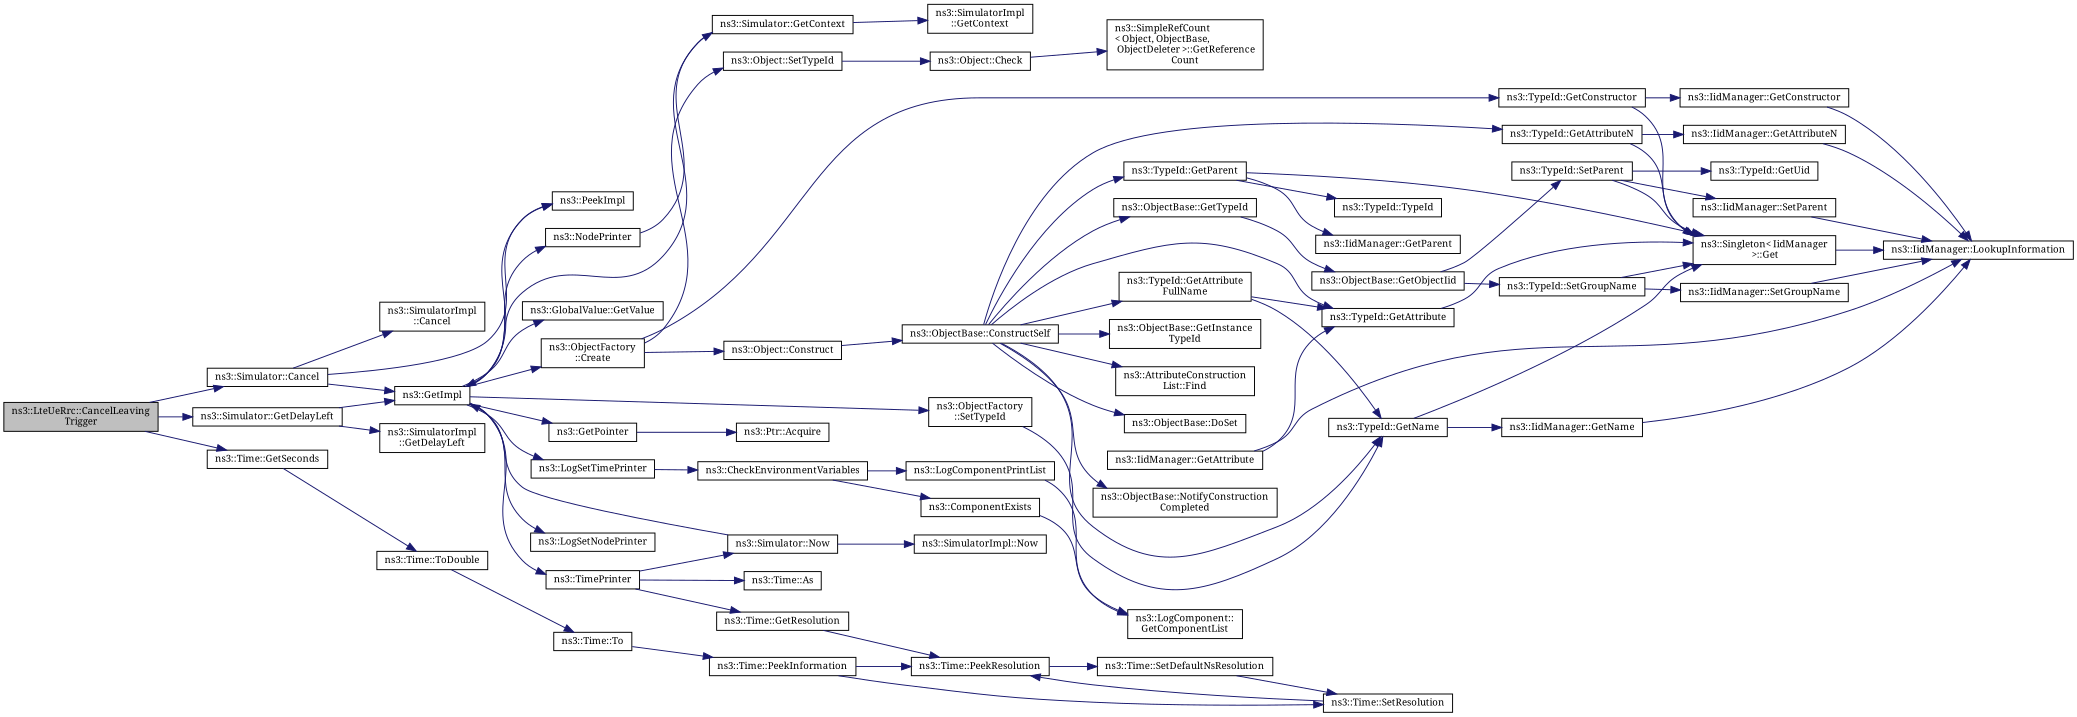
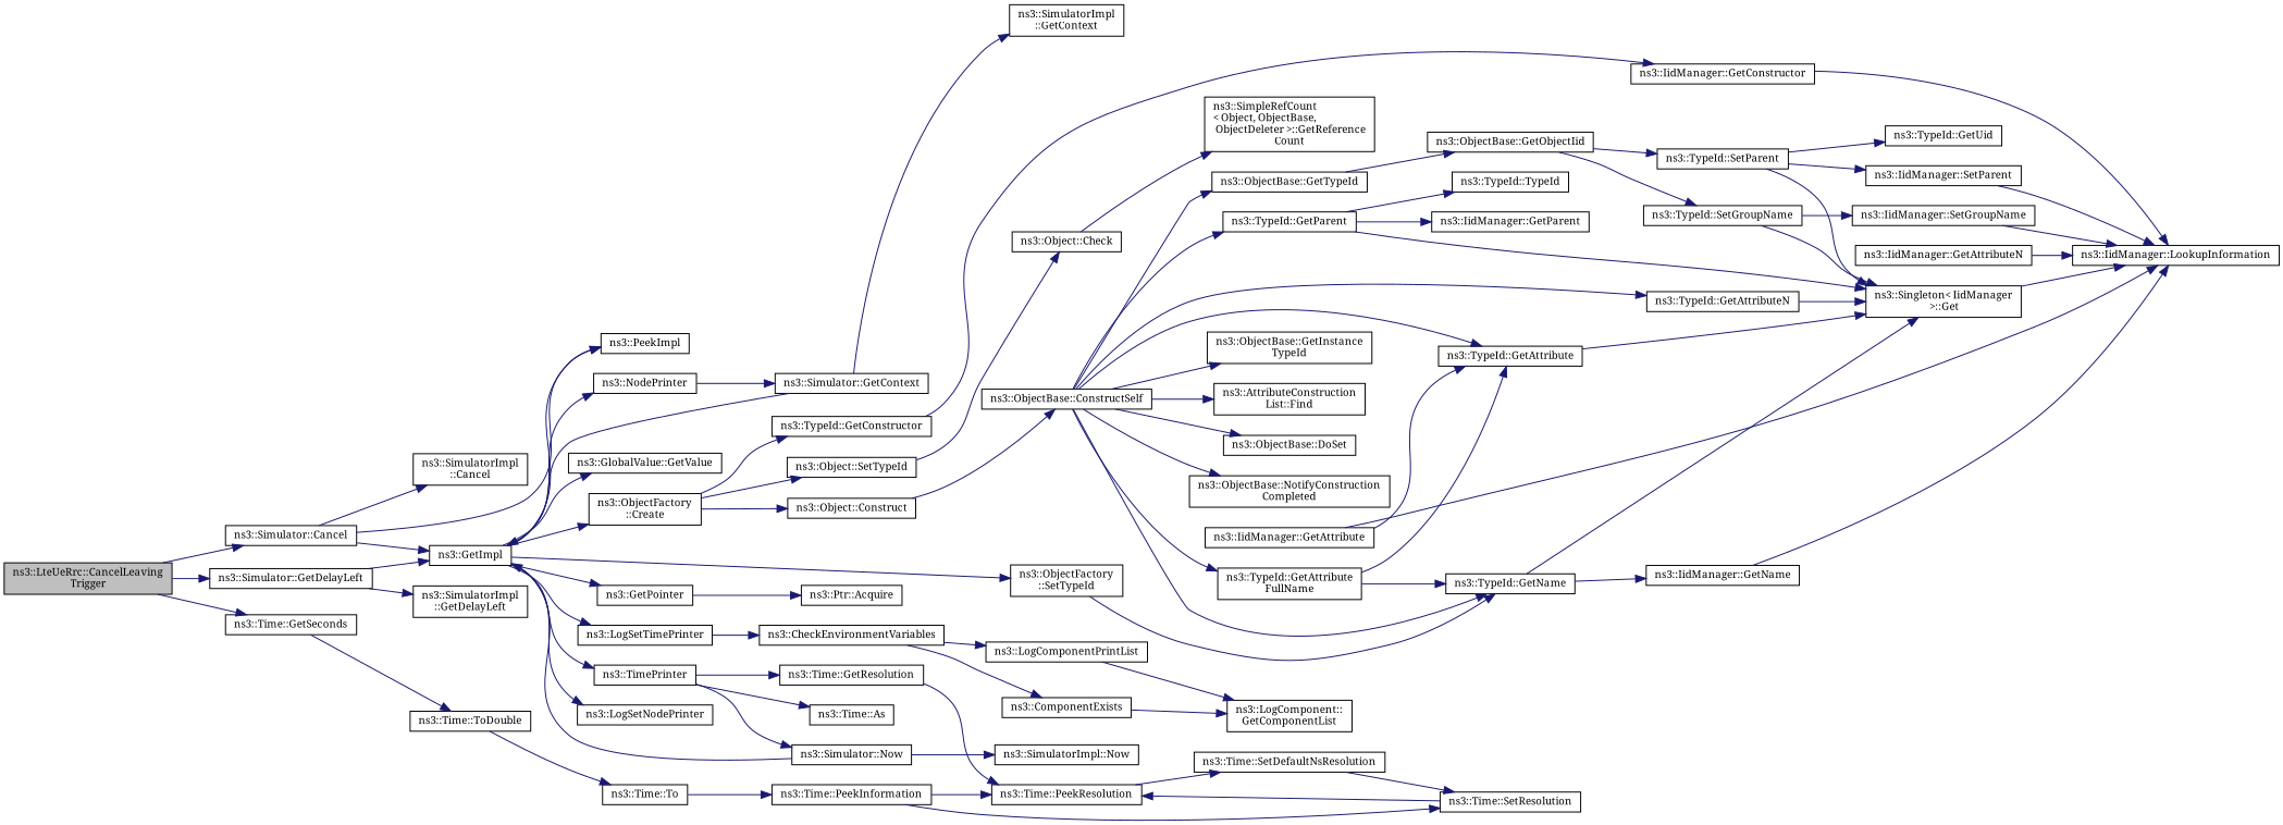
  digraph {
    fontname="Noto Serif"
    rankdir=LR
    node [color=black fillcolor=white fontname="Noto Serif" fontsize=10 shape=record style=filled]
    edge [color=midnightblue fontname="Noto Serif" fontsize=10 labelfontname=Helvetica labelfontsize=10 style=solid]
    n1 [fillcolor=grey75 fontcolor=black height=0.2 label="ns3::LteUeRrc::CancelLeaving\lTrigger" width=0.4]
    n2 [height=0.2 label="ns3::Simulator::GetDelayLeft" width=0.4]
    n3 [height=0.2 label="ns3::Time::GetSeconds" width=0.4]
    n4 [height=0.2 label="ns3::Simulator::Cancel" width=0.4]
    n5 [height=0.2 label="ns3::GetImpl" width=0.4]
    n6 [height=0.2 label="ns3::SimulatorImpl\l::GetDelayLeft" width=0.4]
    n7 [height=0.2 label="ns3::Time::ToDouble" width=0.4]
    n8 [height=0.2 label="ns3::PeekImpl" width=0.4]
    n9 [height=0.2 label="ns3::SimulatorImpl\l::Cancel" width=0.4]
    n10 [height=0.2 label="ns3::GlobalValue::GetValue" width=0.4]
    n11 [height=0.2 label="ns3::ObjectFactory\l::SetTypeId" width=0.4]
    n12 [height=0.2 label="ns3::GetPointer" width=0.4]
    n13 [height=0.2 label="ns3::ObjectFactory\l::Create" width=0.4]
    n14 [height=0.2 label="ns3::LogSetTimePrinter" width=0.4]
    n15 [height=0.2 label="ns3::TimePrinter" width=0.4]
    n16 [height=0.2 label="ns3::LogSetNodePrinter" width=0.4]
    n17 [height=0.2 label="ns3::NodePrinter" width=0.4]
    n18 [height=0.2 label="ns3::TypeId::GetName" width=0.4]
    n19 [height=0.2 label="ns3::Ptr::Acquire" width=0.4]
    n20 [height=0.2 label="ns3::TypeId::GetConstructor" width=0.4]
    n21 [height=0.2 label="ns3::Object::SetTypeId" width=0.4]
    n22 [height=0.2 label="ns3::Object::Construct" width=0.4]
    n23 [height=0.2 label="ns3::CheckEnvironmentVariables" width=0.4]
    n24 [height=0.2 label="ns3::Time::GetResolution" width=0.4]
    n25 [height=0.2 label="ns3::Simulator::Now" width=0.4]
    n26 [height=0.2 label="ns3::Time::As" width=0.4]
    n27 [height=0.2 label="ns3::Simulator::GetContext" width=0.4]
    n28 [height=0.2 label="ns3::Singleton\< IidManager\l \>::Get" width=0.4]
    n29 [height=0.2 label="ns3::IidManager::GetName" width=0.4]
    n30 [height=0.2 label="ns3::IidManager::LookupInformation" width=0.4]
    n31 [height=0.2 label="ns3::IidManager::GetConstructor" width=0.4]
    n32 [height=0.2 label="ns3::Object::Check" width=0.4]
    n33 [height=0.2 label="ns3::ObjectBase::ConstructSelf" width=0.4]
    n34 [height=0.2 label="ns3::SimpleRefCount\l\< Object, ObjectBase,\l ObjectDeleter \>::GetReference\lCount" width=0.4]
    n35 [height=0.2 label="ns3::ObjectBase::GetInstance\lTypeId" width=0.4]
    n36 [height=0.2 label="ns3::TypeId::GetAttributeN" width=0.4]
    n37 [height=0.2 label="ns3::TypeId::GetAttribute" width=0.4]
    n38 [height=0.2 label="ns3::AttributeConstruction\lList::Find" width=0.4]
    n39 [height=0.2 label="ns3::ObjectBase::DoSet" width=0.4]
    n40 [height=0.2 label="ns3::TypeId::GetAttribute\lFullName" width=0.4]
    n41 [height=0.2 label="ns3::TypeId::GetParent" width=0.4]
    n42 [height=0.2 label="ns3::ObjectBase::GetTypeId" width=0.4]
    n43 [height=0.2 label="ns3::ObjectBase::NotifyConstruction\lCompleted" width=0.4]
    n44 [height=0.2 label="ns3::IidManager::GetAttributeN" width=0.4]
    n45 [height=0.2 label="ns3::IidManager::GetParent" width=0.4]
    n46 [height=0.2 label="ns3::TypeId::TypeId" width=0.4]
    n47 [height=0.2 label="ns3::ObjectBase::GetObjectIid" width=0.4]
    n48 [height=0.2 label="ns3::IidManager::GetAttribute" width=0.4]
    n49 [height=0.2 label="ns3::TypeId::SetParent" width=0.4]
    n50 [height=0.2 label="ns3::TypeId::SetGroupName" width=0.4]
    n51 [height=0.2 label="ns3::TypeId::GetUid" width=0.4]
    n52 [height=0.2 label="ns3::IidManager::SetParent" width=0.4]
    n53 [height=0.2 label="ns3::IidManager::SetGroupName" width=0.4]
    n54 [height=0.2 label="ns3::ComponentExists" width=0.4]
    n55 [height=0.2 label="ns3::LogComponentPrintList" width=0.4]
    n56 [height=0.2 label="ns3::LogComponent::\lGetComponentList" width=0.4]
    n57 [height=0.2 label="ns3::Time::PeekResolution" width=0.4]
    n58 [height=0.2 label="ns3::SimulatorImpl::Now" width=0.4]
    n59 [height=0.2 label="ns3::Time::SetDefaultNsResolution" width=0.4]
    n60 [height=0.2 label="ns3::Time::SetResolution" width=0.4]
    n61 [height=0.2 label="ns3::SimulatorImpl\l::GetContext" width=0.4]
    n62 [height=0.2 label="ns3::Time::To" width=0.4]
    n63 [height=0.2 label="ns3::Time::PeekInformation" width=0.4]
    n1 -> n2
    n1 -> n3
    n1 -> n4
    n2 -> n5
    n2 -> n6
    n3 -> n7
    n4 -> n5
    n4 -> n8
    n4 -> n9
    n5 -> n8
    n5 -> n10
    n5 -> n11
    n5 -> n12
    n5 -> n13
    n5 -> n14
    n5 -> n15
    n5 -> n16
    n5 -> n17
    n7 -> n62
    n11 -> n18
    n12 -> n19
    n13 -> n20
    n13 -> n21
    n13 -> n22
    n14 -> n23
    n15 -> n24
    n15 -> n25
    n15 -> n26
    n17 -> n27
    n18 -> n28
    n18 -> n29
-   n20 -> n28
    n20 -> n31
    n21 -> n32
    n22 -> n33
    n23 -> n54
    n23 -> n55
    n24 -> n57
    n25 -> n5
    n25 -> n58
    n27 -> n5
    n27 -> n61
    n28 -> n30
    n29 -> n30
    n31 -> n30
    n32 -> n34
    n33 -> n18
    n33 -> n35
    n33 -> n36
    n33 -> n37
    n33 -> n38
    n33 -> n39
    n33 -> n40
    n33 -> n41
    n33 -> n42
    n33 -> n43
    n36 -> n28
-   n36 -> n44
    n37 -> n28
    n40 -> n18
    n40 -> n37
    n41 -> n28
    n41 -> n45
    n41 -> n46
    n42 -> n47
    n44 -> n30
    n47 -> n49
    n47 -> n50
    n48 -> n30
    n48 -> n37
    n49 -> n28
    n49 -> n51
    n49 -> n52
    n50 -> n28
    n50 -> n53
    n52 -> n30
    n53 -> n30
    n54 -> n56
    n55 -> n56
    n57 -> n59
    n59 -> n60
    n60 -> n57
    n62 -> n63
    n63 -> n57
    n63 -> n60
  }
